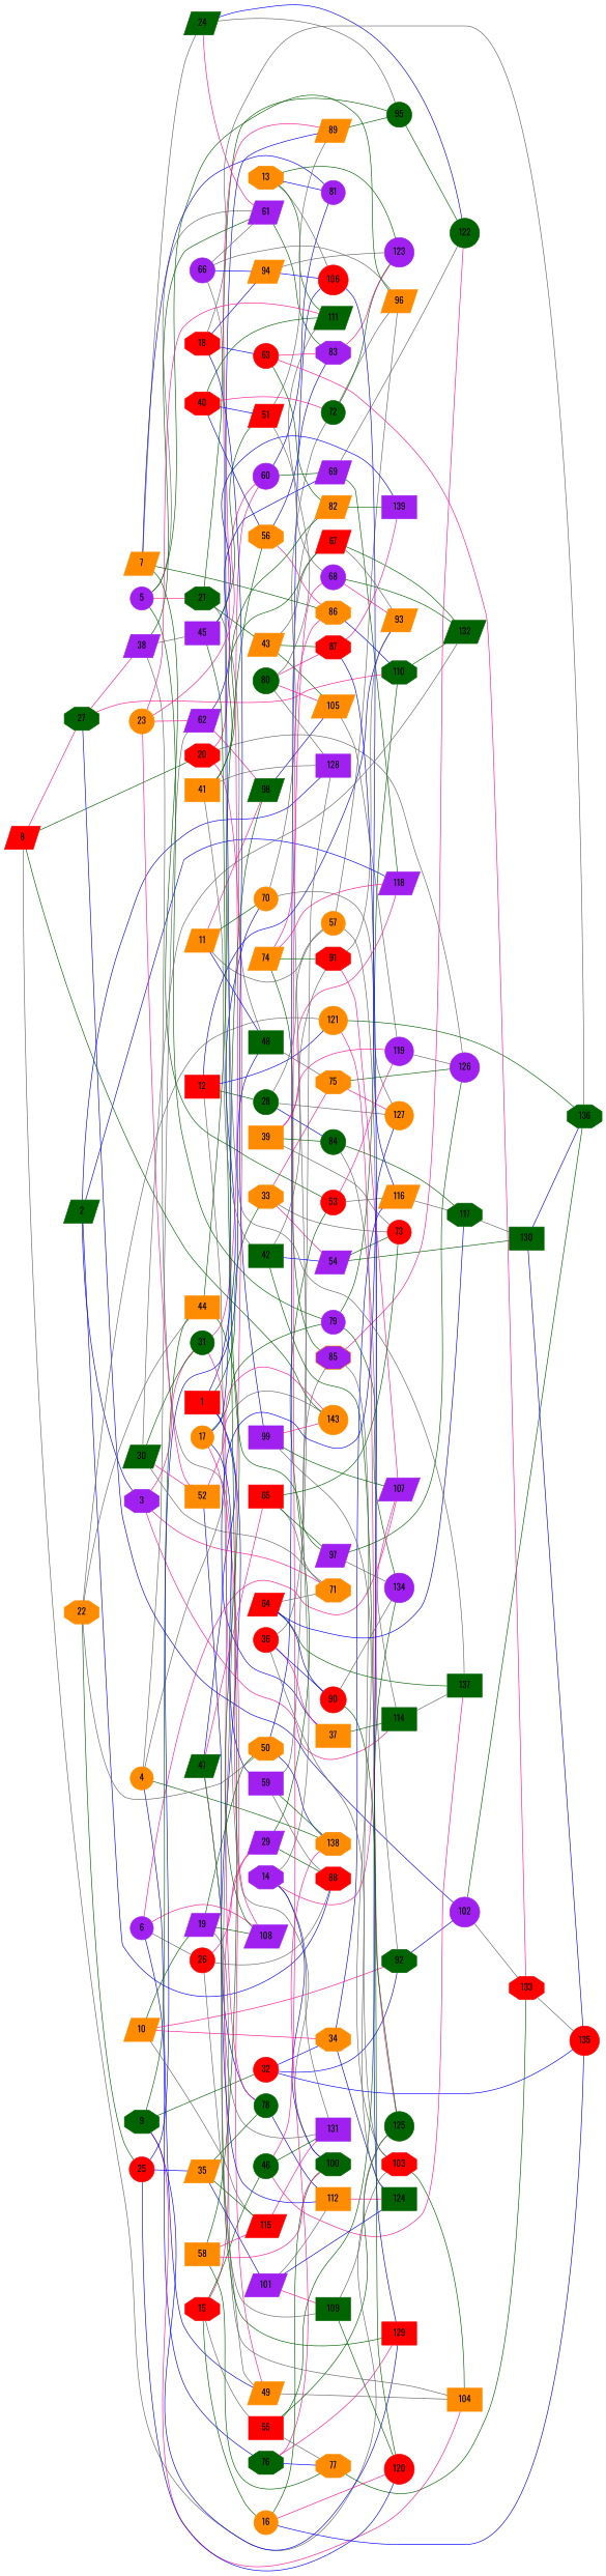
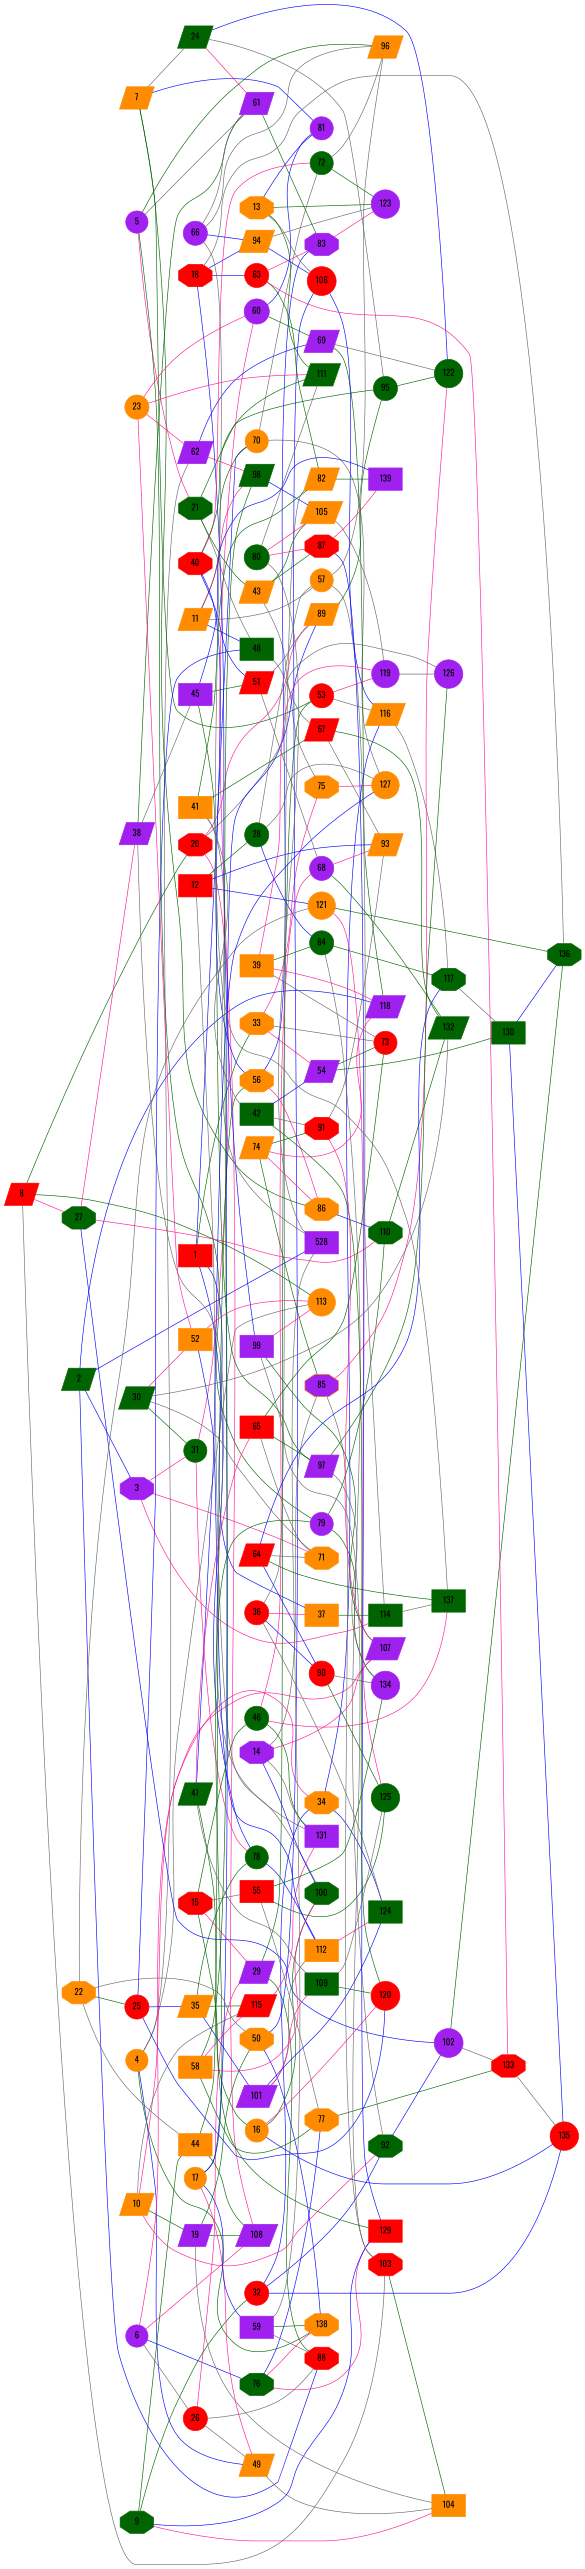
  graph {
    fontname=Oswald
    rankdir=LR
    node [color=darkorange fontname=Oswald shape=circle style=filled]
    edge [color=darkgreen fontname=Oswald]
    1 [color=red shape=box]
    33 [shape=octagon]
    37 [shape=box]
    70
    78 [color=darkgreen]
    54 [color=purple shape=parallelogram]
    73 [color=red]
    75 [shape=octagon]
    114 [color=darkgreen shape=box]
    127
    72 [color=darkgreen]
    112 [shape=box]
    2 [color=darkgreen shape=parallelogram]
    3 [color=purple shape=octagon]
    88 [color=red shape=octagon]
    118 [color=purple shape=parallelogram]
-   128 [color=purple shape=box]
+   128 [color=purple shape=box label=528]
    31 [color=darkgreen]
    71 [shape=octagon]
    60 [color=purple]
    137 [color=darkgreen shape=box]
    49 [shape=parallelogram]
    4
    62 [color=purple shape=parallelogram]
-   113 [label=143]
+   113
    138 [shape=octagon]
    104 [shape=box]
    98 [color=darkgreen shape=parallelogram]
    69 [color=purple shape=parallelogram]
    5 [color=purple]
    21 [color=darkgreen shape=octagon]
    61 [color=purple shape=parallelogram]
    79 [color=purple]
    96 [shape=parallelogram]
    48 [color=darkgreen shape=box]
    43 [shape=parallelogram]
    95 [color=darkgreen]
    83 [color=purple shape=octagon]
    110 [color=darkgreen shape=octagon]
    134 [color=purple]
    6 [color=purple]
    26 [color=red]
    76 [color=darkgreen shape=octagon]
    107 [color=purple shape=parallelogram]
    108 [color=purple shape=parallelogram]
    29 [color=purple shape=parallelogram]
    129 [color=red shape=box]
    77 [shape=octagon]
    7 [shape=parallelogram]
    24 [color=darkgreen shape=parallelogram]
    53 [color=red]
    81 [color=purple]
    86 [shape=octagon]
    122 [color=darkgreen]
    116 [shape=parallelogram]
    119 [color=purple]
    8 [color=red shape=parallelogram]
    20 [color=red shape=octagon]
    27 [color=darkgreen shape=octagon]
    103 [color=red shape=octagon]
    89 [shape=parallelogram]
    126 [color=purple]
    38 [color=purple shape=parallelogram]
    102 [color=purple]
    9 [color=darkgreen shape=octagon]
    32 [color=red]
    44 [shape=box]
    34 [shape=octagon]
    92 [color=darkgreen shape=octagon]
    135 [color=red]
    56 [shape=octagon]
    10 [shape=parallelogram]
    19 [color=purple shape=parallelogram]
    115 [color=red shape=parallelogram]
    50 [shape=octagon]
    124 [color=darkgreen shape=box]
    131 [color=purple shape=box]
    11 [shape=parallelogram]
    57
    105 [shape=parallelogram]
    12 [color=red shape=box]
    28 [color=darkgreen]
    93 [shape=parallelogram]
    100 [color=darkgreen shape=octagon]
    121
    84 [color=darkgreen]
    136 [color=darkgreen shape=octagon]
    125 [color=darkgreen]
    13 [shape=octagon]
    106 [color=red]
    111 [color=darkgreen shape=parallelogram]
    123 [color=purple]
    14 [color=purple shape=octagon]
    85 [fillcolor=purple shape=octagon]
    15 [color=red shape=octagon]
    16
    46 [color=darkgreen]
    55 [color=red shape=box]
    120 [color=red]
    68 [color=purple]
    17
    59 [color=purple shape=box]
    18 [color=red shape=octagon]
    63 [color=red]
    94 [shape=parallelogram]
    99 [color=purple shape=box]
    82 [shape=parallelogram]
    133 [color=red shape=octagon]
    67 [color=red shape=parallelogram]
    87 [color=red shape=octagon]
    22 [shape=octagon]
    25 [color=red]
    35 [shape=parallelogram]
    23
    52 [shape=box]
    101 [color=purple shape=parallelogram]
    45 [color=purple shape=box]
    132 [color=darkgreen shape=parallelogram]
    117 [color=darkgreen shape=octagon]
    30 [color=darkgreen shape=parallelogram]
    130 [color=darkgreen shape=box]
    109 [color=darkgreen shape=box]
    36 [color=red]
    90 [color=red]
    139 [color=purple shape=box]
    51 [color=red shape=parallelogram]
    97 [color=purple shape=parallelogram]
    39 [shape=box]
    40 [color=red shape=octagon]
    41 [shape=box]
    42 [color=darkgreen shape=box]
    91 [color=red shape=octagon]
    47 [color=darkgreen shape=parallelogram]
    65 [color=red shape=box]
    58 [shape=box]
    64 [color=red shape=parallelogram]
    66 [color=purple]
    74 [shape=parallelogram]
    80 [color=darkgreen]
    1 -- 33
    1 -- 37 [color=blue]
    1 -- 70 [color=blue]
    1 -- 78 [color=blue]
    33 -- 54 [color=deeppink]
    33 -- 73 [color=gray40]
    33 -- 75 [color=deeppink]
    37 -- 114
    70 -- 127 [color=gray40]
    70 -- 72 [color=gray40]
    78 -- 112 [color=blue]
    54 -- 73
    54 -- 130
    75 -- 127 [color=deeppink]
-   75 -- 126
    114 -- 137 [color=gray40]
    72 -- 96 [color=gray40]
    72 -- 123
    112 -- 124 [color=deeppink]
    2 -- 3 [color=blue]
    2 -- 88 [color=blue]
    2 -- 118 [color=blue]
    2 -- 128 [color=blue]
    3 -- 114 [color=deeppink]
    3 -- 31 [color=deeppink]
    3 -- 71 [color=deeppink]
    31 -- 78 [color=deeppink]
    31 -- 60 [color=deeppink]
    60 -- 69
    60 -- 81 [color=blue]
    49 -- 104 [color=gray40]
    4 -- 49 [color=blue]
    4 -- 62 [color=gray40]
    4 -- 113 [color=gray40]
    4 -- 138
    62 -- 98 [color=deeppink]
    62 -- 69 [color=blue]
    98 -- 105 [color=blue]
    69 -- 118
    69 -- 122 [color=gray40]
    5 -- 21 [color=deeppink]
    5 -- 61 [color=gray40]
    5 -- 79
    5 -- 96
    21 -- 48 [color=gray40]
    21 -- 43
    21 -- 95
    61 -- 83
    79 -- 110
    79 -- 134
    48 -- 75 [color=gray40]
    43 -- 105
    43 -- 67 [color=gray40]
    43 -- 87
    95 -- 122
    83 -- 123 [color=deeppink]
    110 -- 132
    6 -- 26 [color=gray40]
    6 -- 76 [color=blue]
    6 -- 107 [color=deeppink]
    6 -- 108 [color=deeppink]
    26 -- 88 [color=gray40]
    26 -- 49 [color=gray40]
    26 -- 29 [color=deeppink]
    76 -- 138 [color=deeppink]
    76 -- 129 [color=deeppink]
    76 -- 77 [color=blue]
    29 -- 88
    29 -- 53
    77 -- 133
    7 -- 24 [color=gray40]
    7 -- 53
    7 -- 81 [color=blue]
    7 -- 86
    24 -- 61 [color=deeppink]
    24 -- 95 [color=gray40]
    24 -- 122 [color=blue]
    53 -- 116 [color=gray40]
    53 -- 119 [color=deeppink]
    86 -- 110 [color=blue]
    116 -- 117 [color=gray40]
    119 -- 126 [color=gray40]
    8 -- 113
    8 -- 20
    8 -- 27 [color=deeppink]
    8 -- 103 [color=gray40]
    20 -- 108 [color=deeppink]
    20 -- 89 [color=deeppink]
    20 -- 126 [color=gray40]
    27 -- 110 [color=deeppink]
    27 -- 38 [color=deeppink]
    27 -- 102 [color=blue]
    103 -- 104
    89 -- 95
    38 -- 61
    38 -- 131 [color=gray40]
    38 -- 45 [color=gray40]
    102 -- 136
    102 -- 133 [color=gray40]
    9 -- 104 [color=deeppink]
    9 -- 129 [color=blue]
    9 -- 32
    9 -- 44
    32 -- 34 [color=blue]
    32 -- 92 [color=blue]
    32 -- 135 [color=blue]
    44 -- 108
    44 -- 56
    34 -- 116 [color=blue]
    34 -- 124 [color=blue]
    92 -- 102 [color=blue]
    56 -- 83 [color=blue]
    56 -- 86 [color=deeppink]
    10 -- 34 [color=deeppink]
    10 -- 92 [color=deeppink]
    10 -- 19
    10 -- 115 [color=gray40]
    19 -- 104 [color=gray40]
    19 -- 108
    19 -- 50
    115 -- 131 [color=deeppink]
    50 -- 138 [color=blue]
    50 -- 106 [color=blue]
    11 -- 70
    11 -- 98 [color=deeppink]
    11 -- 48 [color=blue]
    11 -- 57 [color=gray40]
    57 -- 114 [color=gray40]
    57 -- 96 [color=gray40]
    105 -- 119 [color=gray40]
    12 -- 28
    12 -- 93 [color=blue]
    12 -- 100 [color=gray40]
    12 -- 121 [color=blue]
    28 -- 127 [color=gray40]
    28 -- 57 [color=gray40]
    28 -- 84 [color=blue]
    121 -- 136
    121 -- 125 [color=deeppink]
    84 -- 92 [color=gray40]
    84 -- 117
    13 -- 81 [color=blue]
    13 -- 106 [color=gray40]
    13 -- 111
    13 -- 123
    106 -- 116 [color=blue]
    14 -- 107 [color=deeppink]
    14 -- 131 [color=gray40]
    14 -- 100 [color=blue]
    14 -- 85 [color=gray40]
    85 -- 122 [color=deeppink]
    85 -- 103 [color=gray40]
    15 -- 29 [color=deeppink]
    15 -- 16
    15 -- 46
    15 -- 55 [color=gray40]
    16 -- 135 [color=blue]
    16 -- 100
    16 -- 120 [color=deeppink]
    46 -- 137 [color=deeppink]
    46 -- 131
    46 -- 68 [color=deeppink]
    55 -- 134
    55 -- 77 [color=gray40]
    55 -- 125
    68 -- 93 [color=deeppink]
    68 -- 132
    17 -- 49 [color=deeppink]
    17 -- 79
    17 -- 89 [color=blue]
    17 -- 59 [color=blue]
    59 -- 88 [color=gray40]
    59 -- 128 [color=gray40]
    59 -- 138
    18 -- 136 [color=gray40]
    18 -- 63 [color=blue]
    18 -- 94 [color=blue]
    18 -- 99 [color=blue]
    63 -- 83 [color=deeppink]
    63 -- 82
    63 -- 133 [color=deeppink]
    94 -- 106 [color=blue]
    94 -- 123 [color=gray40]
    99 -- 113 [color=deeppink]
    99 -- 107
    99 -- 103 [color=gray40]
    82 -- 139
    133 -- 135 [color=gray40]
    67 -- 93 [color=gray40]
    67 -- 132
    87 -- 129 [color=blue]
    87 -- 139 [color=deeppink]
    22 -- 44 [color=gray40]
    22 -- 50 [color=gray40]
    22 -- 121 [color=gray40]
    22 -- 25
    25 -- 48 [color=blue]
    25 -- 120 [color=blue]
    25 -- 35 [color=blue]
    35 -- 78
    35 -- 115
    35 -- 101 [color=blue]
    23 -- 60 [color=deeppink]
    23 -- 62 [color=deeppink]
    23 -- 111 [color=deeppink]
    23 -- 52 [color=deeppink]
    52 -- 112 [color=blue]
    52 -- 113 [color=deeppink]
    101 -- 112 [color=gray40]
    101 -- 124 [color=blue]
    101 -- 109 [color=deeppink]
    45 -- 139 [color=blue]
    45 -- 51
    45 -- 97
    117 -- 130 [color=gray40]
    30 -- 31
    30 -- 71 [color=gray40]
    30 -- 52 [color=deeppink]
    30 -- 132 [color=gray40]
    130 -- 135 [color=blue]
    130 -- 136 [color=blue]
    109 -- 125 [color=gray40]
    109 -- 120
    36 -- 37 [color=deeppink]
    36 -- 124 [color=gray40]
    36 -- 82 [color=gray40]
    36 -- 90 [color=blue]
    90 -- 134 [color=gray40]
    90 -- 125
    51 -- 89 [color=gray40]
    51 -- 68 [color=gray40]
    97 -- 134 [color=gray40]
    97 -- 126
    39 -- 73 [color=gray40]
    39 -- 118 [color=deeppink]
    39 -- 119 [color=deeppink]
    39 -- 84
    40 -- 72 [color=deeppink]
    40 -- 56 [color=blue]
    40 -- 111
    40 -- 51 [color=blue]
    41 -- 128 [color=gray40]
    41 -- 82
    41 -- 67
    41 -- 42 [color=gray40]
    42 -- 54 [color=blue]
    42 -- 120
    42 -- 91 [color=gray40]
    91 -- 107 [color=deeppink]
    91 -- 93 [color=gray40]
    47 -- 127 [color=blue]
    47 -- 129
    47 -- 109 [color=gray40]
    47 -- 65 [color=deeppink]
    65 -- 73
    65 -- 71 [color=gray40]
    65 -- 97
    58 -- 98
    58 -- 77
    58 -- 115 [color=deeppink]
    58 -- 100 [color=deeppink]
    64 -- 71 [color=gray40]
    64 -- 137
    64 -- 117 [color=blue]
    64 -- 90 [color=blue]
    66 -- 137 [color=gray40]
    66 -- 61 [color=gray40]
    66 -- 96 [color=gray40]
    66 -- 94 [color=blue]
    74 -- 118 [color=deeppink]
    74 -- 86 [color=deeppink]
    74 -- 85
    74 -- 91
    80 -- 128 [color=gray40]
    80 -- 105 [color=deeppink]
    80 -- 111 [color=gray40]
    80 -- 87 [color=deeppink]
  }
